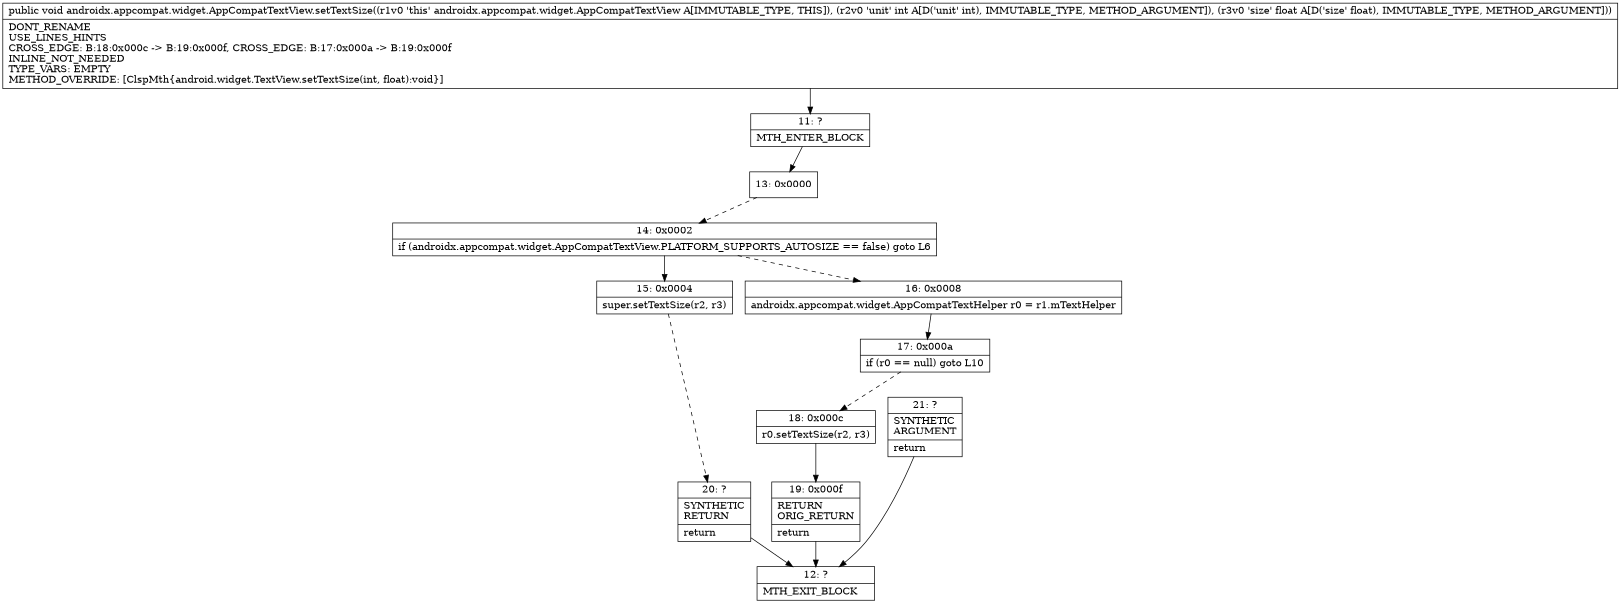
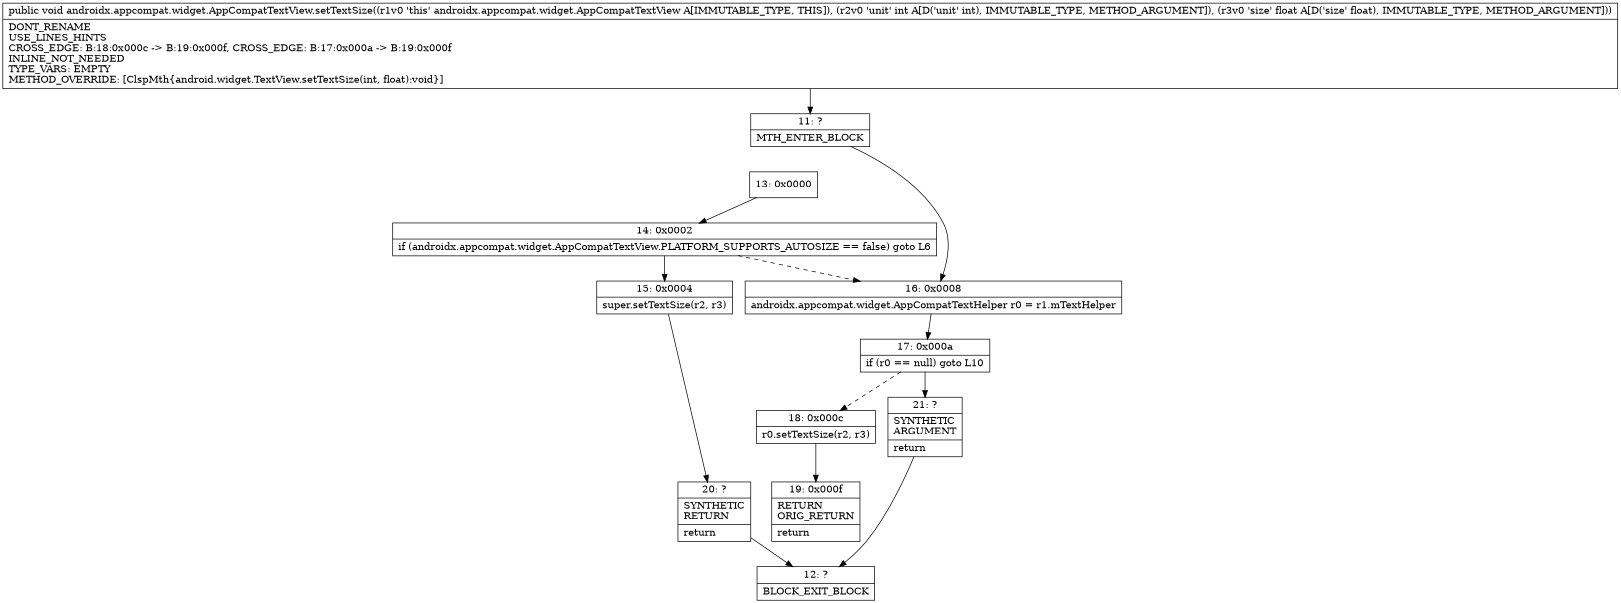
  digraph {
    node [shape=record]
    n1 [label="{11\:\ ?|MTH_ENTER_BLOCK\l}"]
    n2 [label="{13\:\ 0x0000}"]
    n3 [label="{14\:\ 0x0002|if (androidx.appcompat.widget.AppCompatTextView.PLATFORM_SUPPORTS_AUTOSIZE == false) goto L6\l}"]
    n4 [label="{15\:\ 0x0004|super.setTextSize(r2, r3)\l}"]
    n5 [label="{16\:\ 0x0008|androidx.appcompat.widget.AppCompatTextHelper r0 = r1.mTextHelper\l}"]
    n6 [label="{20\:\ ?|SYNTHETIC\lRETURN\l|return\l}"]
    n7 [label="{17\:\ 0x000a|if (r0 == null) goto L10\l}"]
-   n8 [label="{12\:\ ?|MTH_EXIT_BLOCK\l}"]
+   n8 [label="{12\:\ ?|BLOCK_EXIT_BLOCK\l}"]
    n9 [label="{18\:\ 0x000c|r0.setTextSize(r2, r3)\l}"]
    n10 [label="{21\:\ ?|SYNTHETIC\lARGUMENT\l|return\l}"]
    n11 [label="{19\:\ 0x000f|RETURN\lORIG_RETURN\l|return\l}"]
    n12 [label="{public void androidx.appcompat.widget.AppCompatTextView.setTextSize((r1v0 'this' androidx.appcompat.widget.AppCompatTextView A[IMMUTABLE_TYPE, THIS]), (r2v0 'unit' int A[D('unit' int), IMMUTABLE_TYPE, METHOD_ARGUMENT]), (r3v0 'size' float A[D('size' float), IMMUTABLE_TYPE, METHOD_ARGUMENT]))  | DONT_RENAME\lUSE_LINES_HINTS\lCROSS_EDGE: B:18:0x000c \-\> B:19:0x000f, CROSS_EDGE: B:17:0x000a \-\> B:19:0x000f\lINLINE_NOT_NEEDED\lTYPE_VARS: EMPTY\lMETHOD_OVERRIDE: [ClspMth\{android.widget.TextView.setTextSize(int, float):void\}]\l}"]
-   n1 -> n2
-   n2 -> n3 [style=dashed]
+   n1 -> n5
+   n2 -> n3
    n3 -> n4 [style=solid]
    n3 -> n5 [style=dashed]
-   n4 -> n6 [style=dashed]
+   n4 -> n6
    n5 -> n7
    n6 -> n8
    n7 -> n9 [style=dashed]
+   n7 -> n10
    n9 -> n11
    n10 -> n8
-   n11 -> n8
    n12 -> n1
  }
